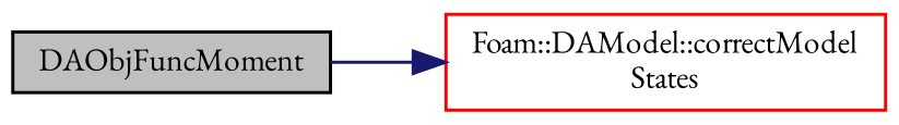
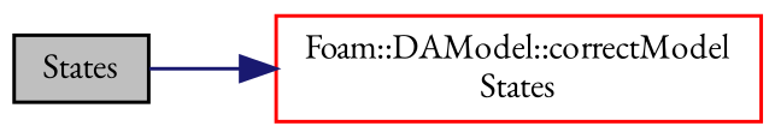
  digraph {
    rankdir=LR
    fontname="EB Garamond"
    node [fontname="EB Garamond" fontsize=10 shape=record]
-   n1 [color=black fillcolor=grey75 fontcolor=black height=0.2 label=DAObjFuncMoment style=filled width=0.4]
+   n1 [color=black fillcolor=grey75 fontcolor=black height=0.2 label=States style=filled width=0.4]
    n2 [color=red height=0.2 label="Foam::DAModel::correctModel\lStates" width=0.4]
    n1 -> n2 [color=midnightblue fontname="EB Garamond" fontsize=10 labelfontname=Helvetica labelfontsize=10 style=solid]
  }
